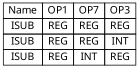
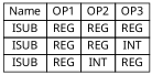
  digraph {
    nodesep=0.5
    ranksep=2
    fontname="Noto Sans"
-   n1 [label=< <table border="0" cellborder="1" cellspacing="0"> <tr><td> Name </td> <td> OP1 </td><td> OP7 </td><td> OP3 </td> </tr> <tr><td> ISUB </td><td> REG </td><td> REG </td><td> REG </td> </tr> <tr><td> ISUB </td><td> REG </td><td> REG </td><td> INT </td> </tr> <tr><td> ISUB </td><td> REG </td><td> INT </td><td> REG </td> </tr> </table>> shape=plain fontname="Noto Sans"]
+   n1 [label=< <table border="0" cellborder="1" cellspacing="0"> <tr><td> Name </td> <td> OP1 </td><td> OP2 </td><td> OP3 </td> </tr> <tr><td> ISUB </td><td> REG </td><td> REG </td><td> REG </td> </tr> <tr><td> ISUB </td><td> REG </td><td> REG </td><td> INT </td> </tr> <tr><td> ISUB </td><td> REG </td><td> INT </td><td> REG </td> </tr> </table>> shape=plain fontname="Noto Sans"]
  }
